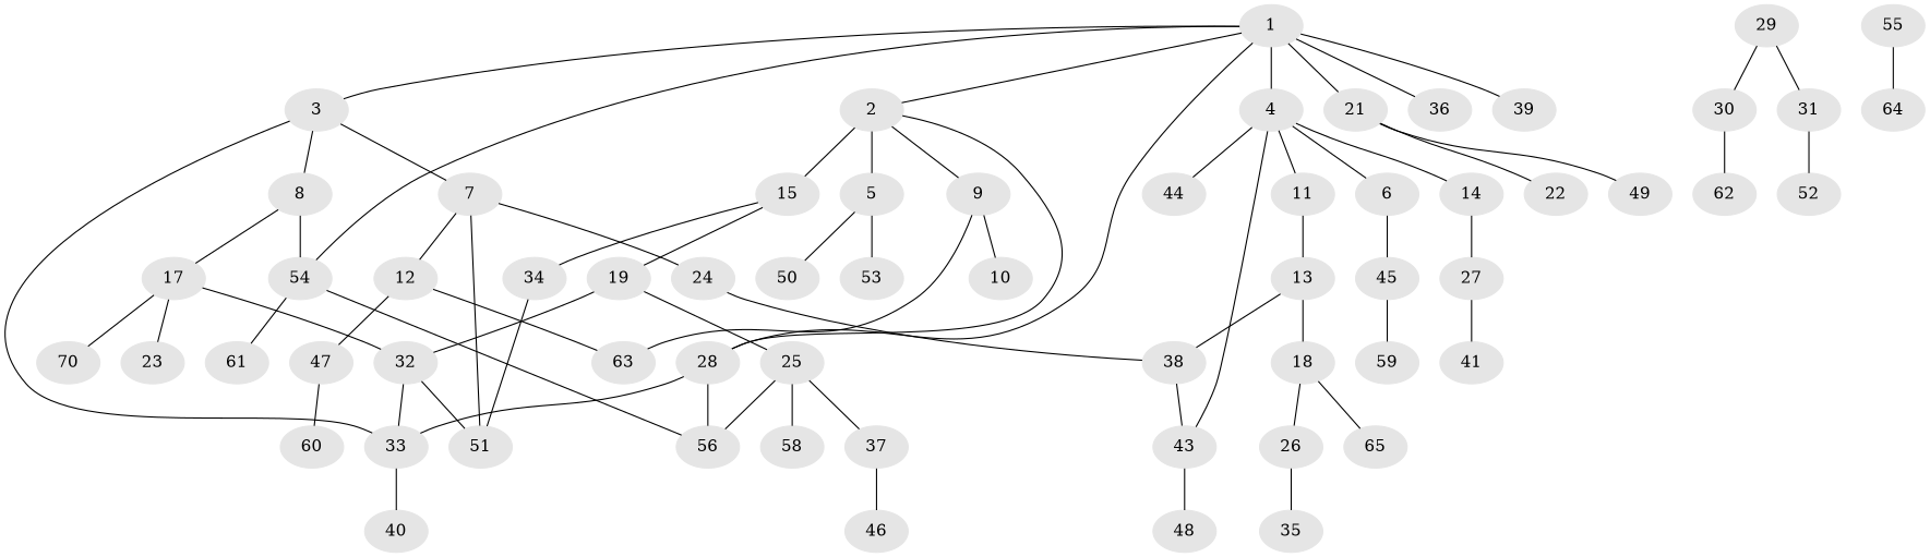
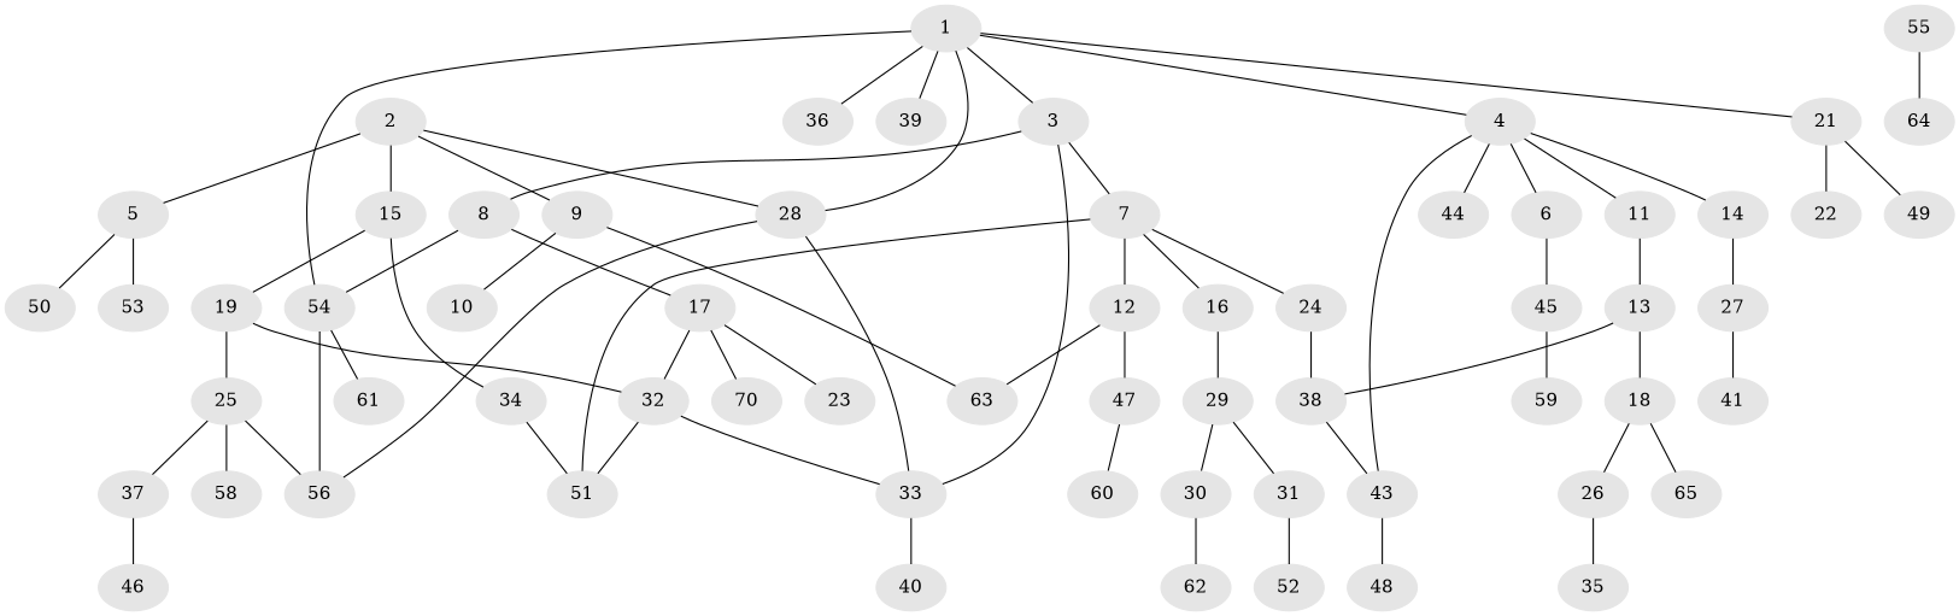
  graph {
    node [color=gray90 style=filled]
    edge [weight=1.0]
    1
    2
    3
    4
    21
    28
    36
    39
    54
    5
    9
    15
    7
    8
    33
    6
    11
    14
    43
    44
    22
    49
    56
    61
    50
    53
    10
    63
    19
    34
    12
+   16
    24
    51
    17
    40
    45
    13
    27
    48
    59
    47
    29
    38
    n45 [label=70]
    23
    32
    18
    60
    26
    65
    41
    25
    30
    31
    35
    37
    58
    46
    62
    52
    55
    64
-   1 -- 2
    1 -- 3
    1 -- 4
    1 -- 21
    1 -- 28
    1 -- 36 [weight=2.0]
    1 -- 39
    1 -- 54
    2 -- 28
    2 -- 5
    2 -- 9
    2 -- 15 [weight=3.0]
    3 -- 7
    3 -- 8
    3 -- 33
    4 -- 6
    4 -- 11
    4 -- 14
    4 -- 43
    4 -- 44
    21 -- 22 [weight=2.0]
    21 -- 49
    28 -- 33
    28 -- 56
    54 -- 56
    54 -- 61 [weight=2.0]
    5 -- 50
    5 -- 53
    9 -- 10 [weight=2.0]
    9 -- 63
    15 -- 19
    15 -- 34
    7 -- 12
+   7 -- 16
    7 -- 24
    7 -- 51 [weight=2.0]
    8 -- 54
    8 -- 17
    33 -- 40
    6 -- 45
    11 -- 13
    14 -- 27
    43 -- 48 [weight=3.0]
    19 -- 32
    19 -- 25
    34 -- 51
    12 -- 63
    12 -- 47
+   16 -- 29
    24 -- 38
    17 -- n45
    17 -- 23
    17 -- 32
    45 -- 59
    13 -- 38
    13 -- 18
    27 -- 41 [weight=2.0]
    47 -- 60
    29 -- 30
    29 -- 31
    38 -- 43
    32 -- 33
    32 -- 51
    18 -- 26
    18 -- 65
    26 -- 35
    25 -- 56
    25 -- 37
    25 -- 58
    30 -- 62
    31 -- 52
    37 -- 46 [weight=2.0]
    55 -- 64
  }
